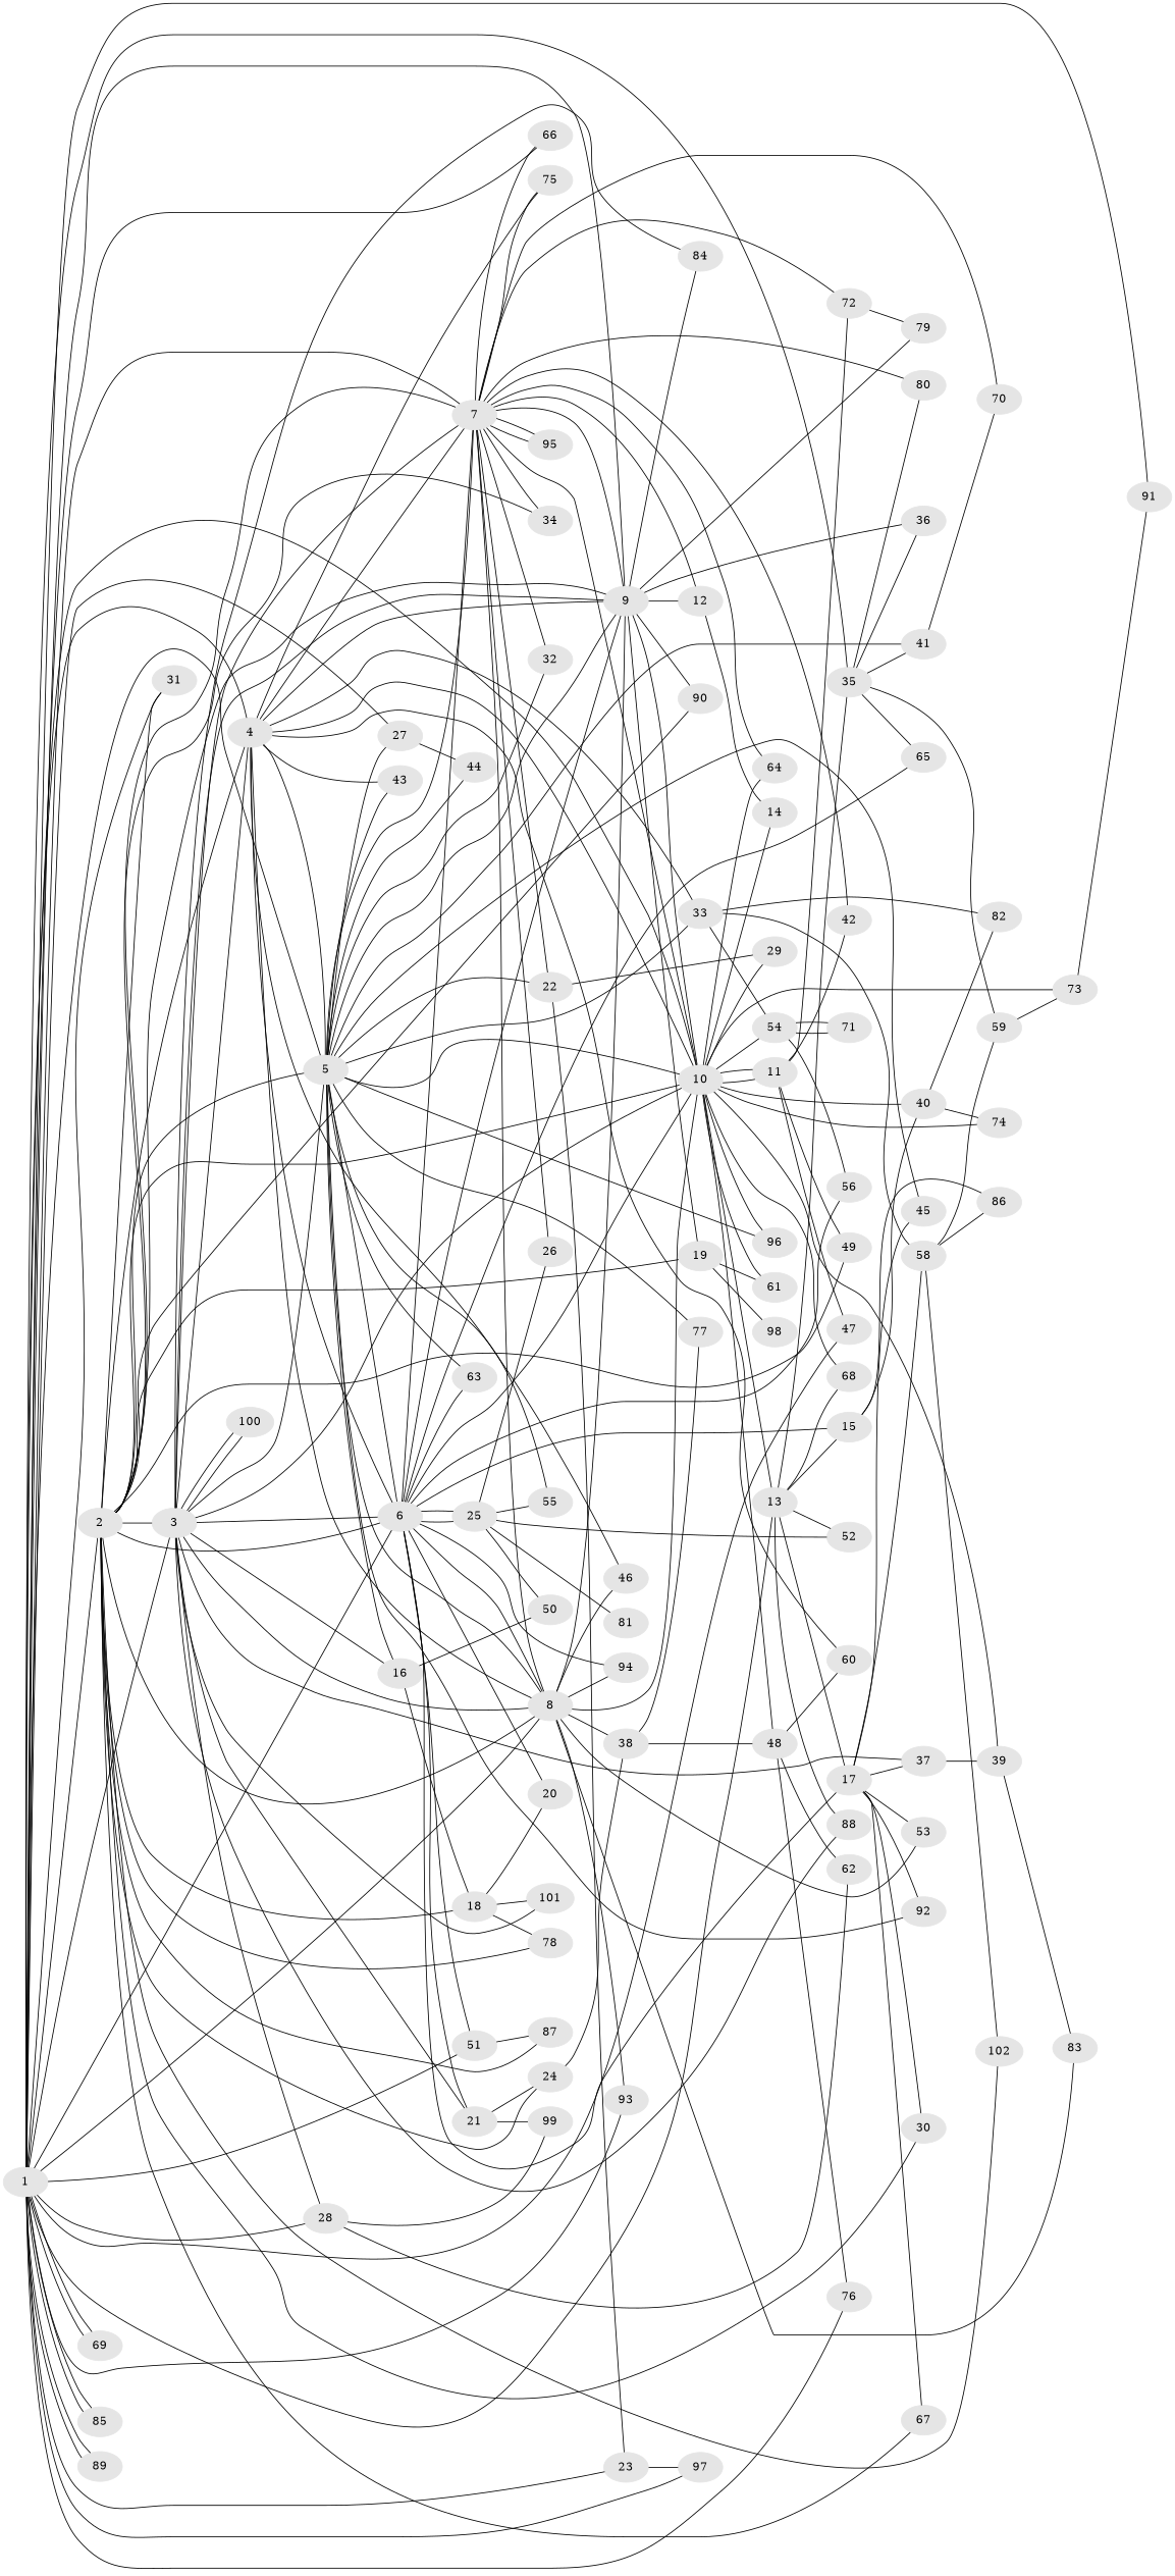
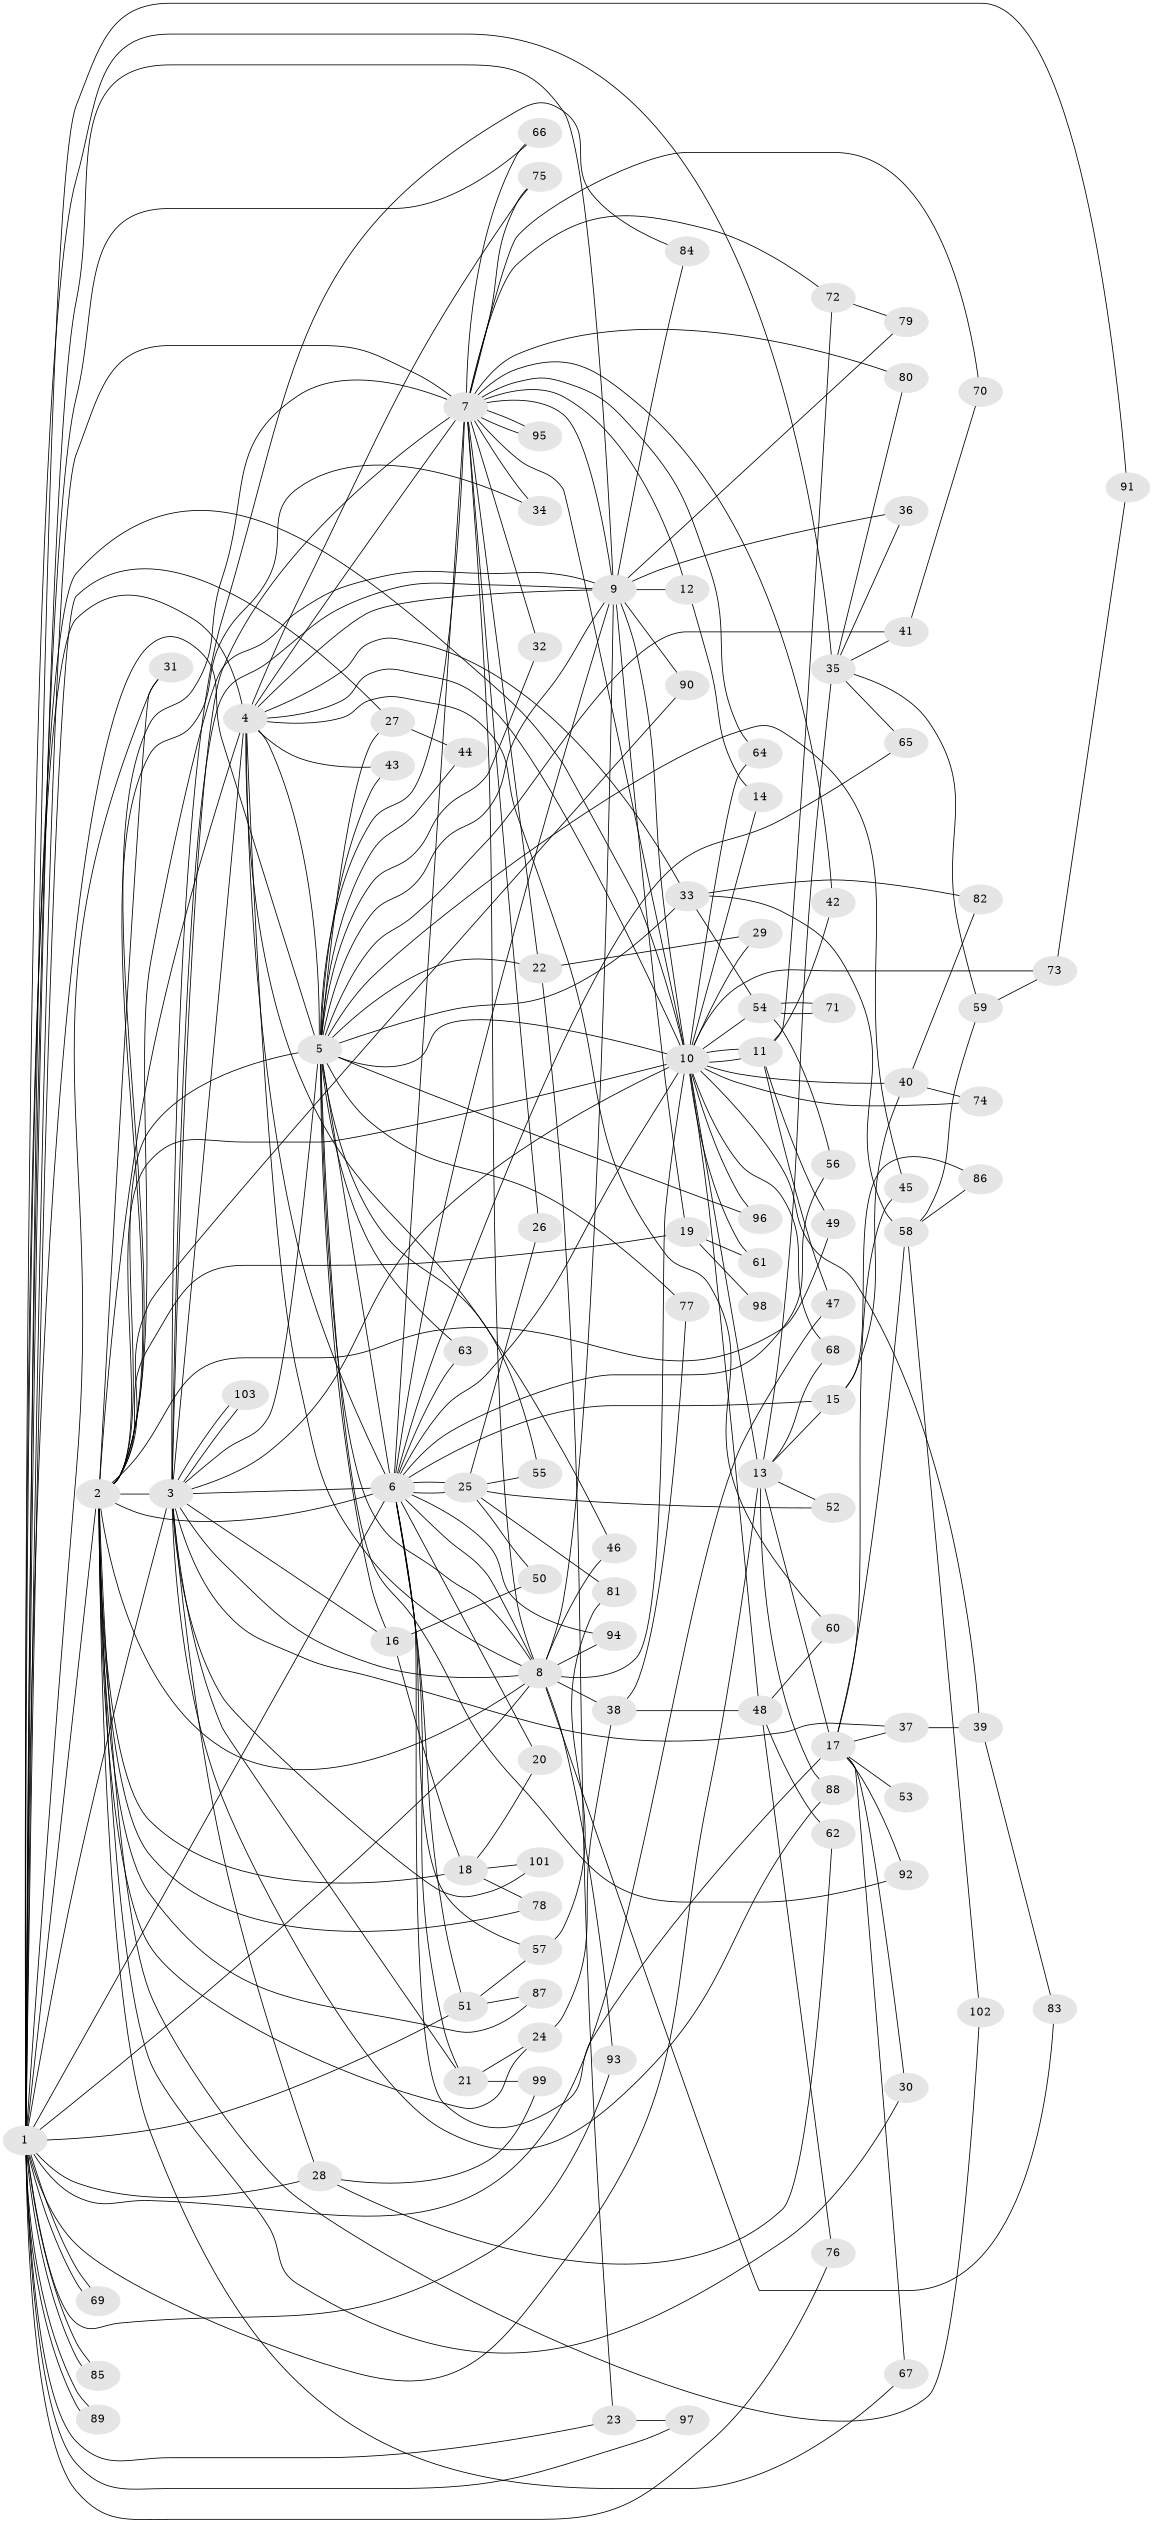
  graph {
    rankdir=LR
    node [color=gray90 style=filled]
    1
    2
    3
    4
    5
    6
    7
    8
    9
    10
    13
    23
    27
    28
    31
    35
    47
    51
    66
    69
    76
    85
    89
    91
    93
    97
    18
    19
    24
    30
    34
    49
    67
    78
    87
    90
    102
    16
    21
    37
    84
    88
-   100
+   100 [label=103]
    101
    33
    43
    46
    60
    75
    22
    32
    41
    44
    45
    55
    63
    77
    92
    96
    15
    17
    20
    25
    56
+   57
    65
    94
    12
    26
    42
    64
    70
    72
    80
    95
    38
    53
    83
    36
    79
    11
    14
    29
    39
    40
    48
    54
    61
    68
    73
    74
    52
    99
    62
    59
    98
    50
    58
    82
    86
    81
    71
    1 -- 2
    1 -- 3
    1 -- 4
    1 -- 5
    1 -- 6
    1 -- 7
    1 -- 8
    1 -- 9
    1 -- 10
    1 -- 13
    1 -- 23
    1 -- 27
    1 -- 28
    1 -- 31
    1 -- 35
    1 -- 47
    1 -- 51
    1 -- 66
    1 -- 69
    1 -- 69
    1 -- 76
    1 -- 85
    1 -- 85
    1 -- 89
    1 -- 89
    1 -- 91
    1 -- 93
    1 -- 97
    2 -- 3
    2 -- 4
    2 -- 5
    2 -- 6
    2 -- 7
    2 -- 8
    2 -- 9
    2 -- 10
    2 -- 31
    2 -- 18
    2 -- 19
    2 -- 24
    2 -- 30
    2 -- 34
    2 -- 49
    2 -- 67
    2 -- 78
    2 -- 87
    2 -- 90
    2 -- 102
    3 -- 4
    3 -- 5
    3 -- 6
    3 -- 7
    3 -- 8
    3 -- 9
    3 -- 10
    3 -- 28
    3 -- 16
    3 -- 21
    3 -- 37
    3 -- 84
    3 -- 88
    3 -- 100
    3 -- 100
    3 -- 101
    4 -- 5
    4 -- 6
    4 -- 7
    4 -- 8
    4 -- 9
    4 -- 10
    4 -- 33
    4 -- 43
    4 -- 46
    4 -- 60
    4 -- 75
    5 -- 6
    5 -- 7
    5 -- 8
    5 -- 9
    5 -- 10
    5 -- 27
    5 -- 16
    5 -- 33
    5 -- 43
    5 -- 22
    5 -- 32
    5 -- 41
    5 -- 44
    5 -- 45
    5 -- 55
    5 -- 63
    5 -- 77
    5 -- 92
    5 -- 96
    6 -- 7
    6 -- 8
    6 -- 9
    6 -- 10
    6 -- 51
    6 -- 21
    6 -- 63
    6 -- 15
    6 -- 17
    6 -- 20
    6 -- 25
    6 -- 25
    6 -- 56
+   6 -- 57
    6 -- 65
    6 -- 94
    7 -- 8
    7 -- 9
    7 -- 10
    7 -- 66
    7 -- 34
    7 -- 75
    7 -- 22
    7 -- 32
    7 -- 12
    7 -- 26
    7 -- 42
    7 -- 64
    7 -- 70
    7 -- 72
    7 -- 80
    7 -- 95
    7 -- 95
    8 -- 9
    8 -- 10
    8 -- 93
    8 -- 46
    8 -- 94
    8 -- 38
-   8 -- 53
    8 -- 83
    9 -- 10
    9 -- 19
    9 -- 90
    9 -- 84
    9 -- 12
    9 -- 36
    9 -- 79
    10 -- 13
    10 -- 96
    10 -- 64
    10 -- 11
    10 -- 11
    10 -- 14
    10 -- 29
    10 -- 39
    10 -- 40
    10 -- 48
    10 -- 54
    10 -- 61
    10 -- 68
    10 -- 73
    10 -- 74
    13 -- 35
    13 -- 88
    13 -- 15
    13 -- 17
    13 -- 68
    13 -- 52
    23 -- 97
    27 -- 44
    28 -- 99
    28 -- 62
    35 -- 41
    35 -- 65
    35 -- 80
    35 -- 36
    35 -- 59
    51 -- 87
+   51 -- 57
    18 -- 78
    18 -- 101
    18 -- 20
    19 -- 61
    19 -- 98
    24 -- 38
    16 -- 18
    16 -- 50
    21 -- 24
    21 -- 99
    37 -- 39
    33 -- 54
    33 -- 58
    33 -- 82
    22 -- 23
    22 -- 29
    41 -- 70
    15 -- 40
    15 -- 86
    17 -- 30
    17 -- 67
    17 -- 37
    17 -- 45
    17 -- 92
    17 -- 53
    17 -- 58
    25 -- 55
    25 -- 26
    25 -- 52
    25 -- 50
    25 -- 81
+   57 -- 81
    12 -- 14
    72 -- 79
    38 -- 77
    38 -- 48
    11 -- 47
    11 -- 49
    11 -- 42
    11 -- 72
    39 -- 83
    40 -- 74
    40 -- 82
    48 -- 76
    48 -- 60
    48 -- 62
    54 -- 56
    54 -- 71
    54 -- 71
    73 -- 91
    59 -- 73
    58 -- 102
    58 -- 59
    58 -- 86
  }
